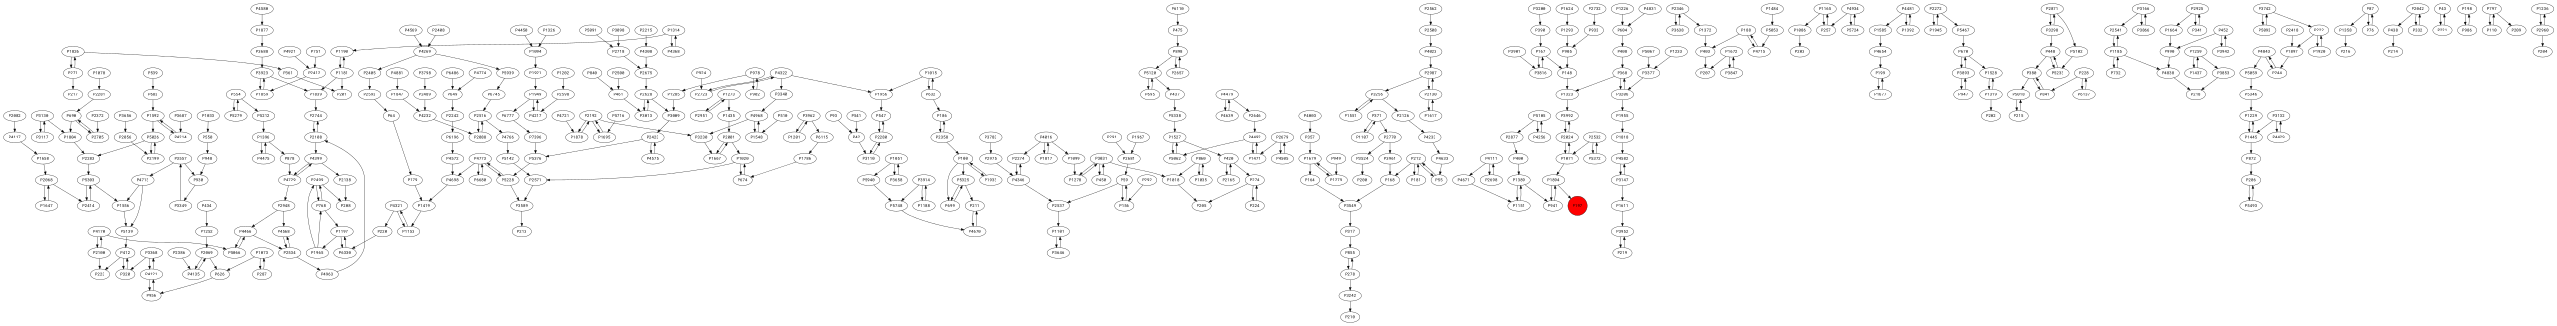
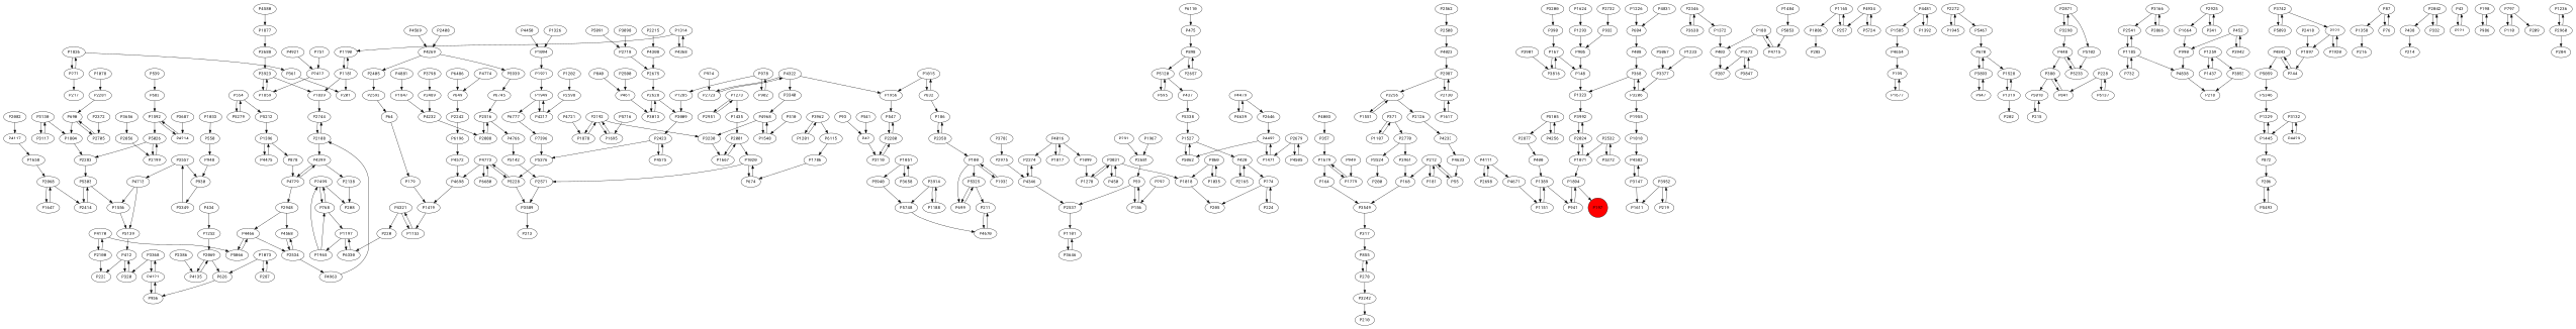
  digraph {
    fontname="Roboto Mono"
    node [fontname="Roboto Mono"]
    edge [fontname="Roboto Mono"]
    P1190
    P1181
    P201
    P1839
    P2744
    P3031
    P1278
    P1018
    P450
    P205
    P6196
    P4572
    P4698
    P1419
    P1921
    P1949
    P4217
    P6777
    P7396
    P168
    P3549
    P317
    P855
    P5062
    P1527
    P420
    P2165
    P274
    P5325
    P699
    P211
    P4670
    P2358
    P100
    P186
    P1933
    P5142
    P2571
    P3589
    P213
    P368
    P1323
    P3206
    P3992
    P1955
    P2024
    P5303
    P1556
    P2414
    P5139
    P412
    P6110
    P475
    P898
    P2657
    P5120
    P6680
    P4773
    P5228
    P2108
    P4399
    P4729
    P2138
    P4505
    P2679
    P1471
    P4492
    P2346
    P3638
    P1372
    P403
    P1071
    P1894
    P1165
    P257
    P1086
    P203
    P3130
    P1804
    P3117
    P2283
    P4654
    P199
    P1677
    P4575
    P2423
    P5376
    P3783
    P2975
    P4346
    P2537
    P2274
    P4481
    P1585
    P1392
    P181
    P212
    P55
    P167
    P148
    P3816
    P2001
    P1020
    P1667
    P674
    P357
    P1679
    P1279
    P164
    P2532
    P5372
    P197 [fillcolor=red shape=circle style=filled]
    P941
    P2088
    P2516
    P4766
    P3147
    P1611
    P4582
    P3952
    P219
    P840
    P461
    P3013
    P2628
    P768
    P1197
    P2499
    P6330
    P1965
    P208
    P2948
    P4568
    P4466
    P2192
    P3230
    P1878
    P1695
    P3242
    P210
    P1153
    P2272
    P1945
    P5467
    P670
    P2534
    P4963
    P2130
    P2987
    P1617
    P3256
    P1551
    P2126
    P2871
    P3298
    P5102
    P448
    P5233
    P380
    P905
    P947
    P3893
    P1528
    P4232
    P2056
    P2199
    P5026
    P3166
    P2541
    P3866
    P1185
    P4838
    P732
    P4968
    P1548
    P3646
    P1101
    P4233
    P4633
    P1319
    P202
    P224
    P228
    P6137
    P841
    P1389
    P1151
    P223
    P320
    P408
    P4843
    P5059
    P244
    P5346
    P1229
    P2705
    P690
    P6745
    P3098
    P2718
    P2675
    P437
    P695
    P215
    P5018
    P42
    P3110
    P2280
    P547
    P1877
    P3688
    P3923
    P1859
    P2681
    P59
    P156
    P2925
    P1664
    P341
    P990
    P5748
    P4321
    P220
    P3914
    P1188
    P5338
    P1897
    P4881
    P1847
    P4256
    P5105
    P2877
    P400
    P1658
    P2068
    P1647
    P218
    P87
    P1358
    P76
    P216
    P179
    P1273
    P1435
    P2951
    P1202
    P2598
    P4117
    P3942
    P452
    P4214
    P1592
    P1099
    P554
    P5279
    P5212
    P1396
    P3009
    P207
    P5716
    P438
    P214
    P872
    P206
    P5493
    P390
    P3557
    P930
    P4713
    P3349
    P1956
    P860
    P1035
    P626
    P956
    P4121
    P3368
    P4016
    P1817
    P649
    P2242
    n282 [label=P1826]
    P271
    P361
    P217
    P1259
    P1437
    P3853
    P3742
    P5093
    P222
    P1920
    P949
    P4475
    P878
    P43
    P221
    P4934
    P5724
    P2770
    P3524
    P3961
    P200
    P1786
    P1967
    P1051
    P3658
    P5940
    P5066
    P3962
    P1201
    P6115
    P541
    P5067
    P3377
    P4170
    P2100
    P4831
    P604
    P371
    P1107
    P2069
    P4135
    P2593
    P64
    P902
    P978
    P1285
    P2412
    P2408
    P4269
    P5939
    P2405
    P1445
    P198
    P986
    P3798
    P2489
    P5091
    P291
    P1094
    P797
    P110
    P209
    P2042
    P332
    P550
    P948
    P1484
    P5053
    P4715
    P188
    P3847
    P1672
    P3200
    P6486
    P2562
    P2508
    P4023
    P3132
    P4429
    P4322
    P2723
    P3340
    P1236
    P2960
    P204
    P2646
    P751
    P1073
    P287
    P1314
    P4368
    P2215
    P4308
    P1624
    P1293
    P292
    P278
    P1818
    P4774
    P93
    P4479
    P4639
    P510
    P1252
    P1015
    P632
    P2386
    P434
    P2500
    P4580
    P1326
    P4111
    P2698
    P4671
    P1226
    P4921
    P683
    P1033
    P2082
    P3687
    P4003
    P2372
    P539
    P3901
    P1233
    P4721
    P2418
    P4569
    P924
    P2281
    P4450
    P3656
    P1078
    P933
    P2732
    P1190 -> P1181
    P1181 -> P1190
    P1181 -> P201
    P1181 -> P1839
    P1839 -> P2744
    P2744 -> P2108
    P3031 -> P1278
    P3031 -> P1018
    P3031 -> P450
    P1278 -> P3031
    P1018 -> P205
    P450 -> P3031
    P6196 -> P4572
    P4572 -> P4698
    P4698 -> P1419
    P1419 -> P1153
    P1921 -> P1949
    P1949 -> P4217
    P1949 -> P6777
    P4217 -> P1949
    P6777 -> P7396
    P7396 -> P5376
    P168 -> P3549
    P3549 -> P317
    P317 -> P855
    P855 -> P278
    P5062 -> P1527
    P1527 -> P5062
    P1527 -> P420
    P420 -> P2165
    P420 -> P274
    P2165 -> P420
    P274 -> P205
    P274 -> P224
    P5325 -> P699
    P5325 -> P211
    P699 -> P5325
    P211 -> P4670
    P4670 -> P211
    P2358 -> P100
    P2358 -> P186
    P100 -> P5325
    P100 -> P699
    P100 -> P1933
    P186 -> P2358
    P1933 -> P100
    P5142 -> P2571
    P2571 -> P3589
    P3589 -> P213
    P368 -> P1323
    P368 -> P3206
    P1323 -> P3992
    P3206 -> P368
    P3206 -> P1955
    P3992 -> P2024
    P1955 -> P1818
    P2024 -> P3992
    P2024 -> P1071
    P5303 -> P1556
    P5303 -> P2414
    P1556 -> P5139
    P2414 -> P5303
    P5139 -> P412
    P412 -> P223
    P412 -> P320
    P6110 -> P475
    P475 -> P898
    P898 -> P2657
    P898 -> P5120
    P2657 -> P898
    P5120 -> P437
    P5120 -> P695
    P6680 -> P4773
    P4773 -> P4698
    P4773 -> P6680
    P4773 -> P5228
    P5228 -> P3589
    P5228 -> P4773
    P2108 -> P2744
    P2108 -> P4399
    P4399 -> P4729
    P4399 -> P2138
    P4729 -> P4399
    P4729 -> P2948
    P2138 -> P208
    P4505 -> P2679
    P2679 -> P4505
    P2679 -> P1471
    P1471 -> P4492
    P4492 -> P5062
    P4492 -> P1471
    P2346 -> P3638
    P2346 -> P1372
    P3638 -> P2346
    P1372 -> P403
    P403 -> P207
    P1071 -> P2024
    P1071 -> P1894
    P1894 -> P197
    P1894 -> P941
    P1165 -> P257
    P1165 -> P1086
    P257 -> P1165
    P1086 -> P203
    P3130 -> P1804
    P3130 -> P3117
    P1804 -> P2283
    P3117 -> P3130
    P2283 -> P5303
    P4654 -> P199
    P199 -> P1677
    P1677 -> P199
    P4575 -> P2423
    P2423 -> P4575
    P2423 -> P5376
    P5376 -> P5228
    P3783 -> P2975
    P2975 -> P4346
    P4346 -> P2537
    P4346 -> P2274
    P2537 -> P1101
    P2274 -> P4346
    P4481 -> P1585
    P4481 -> P1392
    P1585 -> P4654
    P1392 -> P4481
    P181 -> P212
    P212 -> P168
    P212 -> P181
    P212 -> P55
    P55 -> P212
    P167 -> P148
    P167 -> P3816
    P148 -> P1323
    P3816 -> P167
    P2001 -> P1020
    P2001 -> P1667
    P1020 -> P2571
    P1020 -> P674
    P1667 -> P2001
    P674 -> P1020
    P357 -> P1679
    P1679 -> P1279
    P1679 -> P164
    P1279 -> P1679
    P164 -> P3549
    P2532 -> P1071
    P2532 -> P5372
    P5372 -> P2532
    P941 -> P1894
    P2088 -> P2516
    P2516 -> P2088
    P2516 -> P4766
    P4766 -> P5142
    P3147 -> P1611
    P3147 -> P4582
-   P1611 -> P3952
+   P3952 -> P1611
    P4582 -> P3147
    P3952 -> P219
    P219 -> P3952
    P840 -> P461
    P461 -> P3013
    P3013 -> P2628
    P2628 -> P3013
    P2628 -> P3009
    P768 -> P1197
    P768 -> P2499
    P1197 -> P6330
    P1197 -> P1965
    P2499 -> P768
    P2499 -> P208
    P6330 -> P1197
    P1965 -> P768
    P1965 -> P2499
    P2948 -> P4568
    P2948 -> P4466
    P4568 -> P2534
    P4466 -> P2534
    P4466 -> P5066
    P2192 -> P3230
    P2192 -> P1878
    P2192 -> P1695
    P3230 -> P1667
    P1878 -> P2192
    P1695 -> P2192
    P3242 -> P210
    P1153 -> P4321
    P2272 -> P1945
    P2272 -> P5467
    P1945 -> P2272
    P5467 -> P670
    P670 -> P3893
    P670 -> P1528
    P2534 -> P4568
    P2534 -> P4963
    P4963 -> P2108
    P2130 -> P2987
    P2130 -> P1617
    P2987 -> P2130
    P2987 -> P3256
    P1617 -> P2130
    P3256 -> P1551
    P3256 -> P2126
    P1551 -> P3256
    P2126 -> P4233
    P2871 -> P3298
    P2871 -> P5102
    P3298 -> P2871
    P3298 -> P448
    P5102 -> P5233
    P448 -> P5233
    P448 -> P380
    P5233 -> P448
    P380 -> P841
    P380 -> P5018
    P905 -> P148
    P947 -> P3893
    P3893 -> P670
    P3893 -> P947
    P1528 -> P1319
    P4232 -> P2088
    P2056 -> P2199
    P2199 -> P5026
    P5026 -> P2283
    P5026 -> P2199
    P3166 -> P2541
    P3166 -> P3866
    P2541 -> P1185
    P3866 -> P3166
    P1185 -> P2541
    P1185 -> P4838
    P1185 -> P732
    P4838 -> P218
    P732 -> P1185
    P4968 -> P3230
    P4968 -> P1548
    P1548 -> P4968
    P3646 -> P1101
    P1101 -> P3646
    P4233 -> P4633
    P4633 -> P55
    P1319 -> P1528
    P1319 -> P202
    P224 -> P274
    P228 -> P6137
    P228 -> P841
    P6137 -> P228
    P841 -> P380
    P1389 -> P941
    P1389 -> P1151
    P1151 -> P1389
    P320 -> P412
    P408 -> P368
    P4843 -> P5059
    P4843 -> P244
    P5059 -> P5346
    P244 -> P4843
    P5346 -> P1229
    P1229 -> P1445
    P2705 -> P690
    P690 -> P1804
    P690 -> P2705
    P6745 -> P2516
    P3098 -> P2718
    P2718 -> P2675
    P2675 -> P2628
    P437 -> P5338
    P695 -> P5120
    P215 -> P5018
    P5018 -> P215
    P42 -> P3110
    P3110 -> P2280
    P2280 -> P3110
    P2280 -> P547
    P547 -> P2280
    P1877 -> P3688
    P3688 -> P3923
    P3923 -> P1839
    P3923 -> P1859
    P1859 -> P3923
    P2681 -> P59
    P59 -> P2537
    P59 -> P156
    P156 -> P59
    P2925 -> P1664
    P2925 -> P341
    P1664 -> P990
    P341 -> P2925
    P990 -> P4838
    P5748 -> P4670
    P4321 -> P1153
    P4321 -> P220
    P220 -> P6330
    P3914 -> P5748
    P3914 -> P1188
    P1188 -> P3914
    P5338 -> P1527
    P1897 -> P244
    P4881 -> P1847
    P1847 -> P4232
    P4256 -> P5105
    P5105 -> P4256
    P5105 -> P2877
    P2877 -> P400
    P400 -> P1389
    P1658 -> P2068
    P2068 -> P2414
    P2068 -> P1647
    P1647 -> P2068
    P87 -> P1358
    P87 -> P76
    P1358 -> P216
    P76 -> P87
    P179 -> P1419
    P1273 -> P1435
    P1273 -> P2951
    P1435 -> P2001
    P2951 -> P1273
    P1202 -> P2598
    P2598 -> P4217
    P4117 -> P1658
    P3942 -> P452
    P452 -> P990
    P452 -> P3942
    P4214 -> P1592
    P1592 -> P5026
    P1592 -> P4214
    P1099 -> P1278
    P554 -> P5279
    P554 -> P5212
    P5279 -> P554
    P5212 -> P1396
    P1396 -> P4475
    P1396 -> P878
    P3009 -> P2423
    P5716 -> P1695
    P438 -> P214
    P872 -> P206
    P206 -> P5493
    P5493 -> P206
    P390 -> P167
    P3557 -> P930
    P3557 -> P4713
    P930 -> P3349
    P4713 -> P1556
    P4713 -> P5139
    P3349 -> P3557
    P1956 -> P547
    P860 -> P1018
    P860 -> P1035
    P1035 -> P860
    P626 -> P956
    P956 -> P4121
    P4121 -> P956
    P4121 -> P3368
    P3368 -> P320
    P3368 -> P4121
    P4016 -> P2274
    P4016 -> P1099
    P4016 -> P1817
    P1817 -> P4016
    P649 -> P2242
    P2242 -> P6196
    n282 -> P271
    n282 -> P361
    P271 -> n282
    P271 -> P217
    P361 -> P201
    P1259 -> P1437
    P1259 -> P3853
    P1437 -> P1259
    P3853 -> P218
    P3742 -> P5093
    P3742 -> P222
    P5093 -> P3742
    P222 -> P1897
    P222 -> P1920
    P1920 -> P222
    P949 -> P1279
    P4475 -> P1396
    P878 -> P4729
    P43 -> P221
    P221 -> P43
    P4934 -> P257
    P4934 -> P5724
    P5724 -> P4934
    P2770 -> P3524
    P2770 -> P3961
    P3524 -> P200
    P3961 -> P168
    P1786 -> P674
    P1967 -> P2681
    P1051 -> P3658
    P1051 -> P5940
    P3658 -> P1051
    P5940 -> P5748
    P5066 -> P4466
    P3962 -> P1201
    P3962 -> P6115
    P1201 -> P3962
    P6115 -> P1786
    P541 -> P42
    P5067 -> P3377
    P3377 -> P3206
    P4170 -> P5066
    P4170 -> P2100
    P2100 -> P223
    P2100 -> P4170
    P4831 -> P604
    P604 -> P408
    P371 -> P2770
    P371 -> P1107
    P1107 -> P371
    P2069 -> P626
    P2069 -> P4135
    P4135 -> P2069
    P2593 -> P64
    P64 -> P179
    P902 -> P978
    P978 -> P902
    P978 -> P1285
    P1285 -> P3009
    P2412 -> P1859
    P2408 -> P4269
    P4269 -> P5939
    P4269 -> P2405
    P5939 -> P6745
    P2405 -> P2593
    P1445 -> P1229
    P1445 -> P872
    P198 -> P986
    P986 -> P198
    P3798 -> P2489
    P2489 -> P4232
    P5091 -> P2718
    P291 -> P2681
    P1094 -> P1921
    P797 -> P110
    P797 -> P209
    P110 -> P797
    P2042 -> P438
    P2042 -> P332
    P332 -> P2042
    P550 -> P948
    P948 -> P930
    P1484 -> P5053
    P5053 -> P4715
    P4715 -> P188
    P188 -> P403
    P188 -> P4715
    P3847 -> P1672
    P1672 -> P207
    P1672 -> P3847
    P3200 -> P390
    P6486 -> P649
    P2562 -> P2508
    P2508 -> P4023
    P4023 -> P2987
    P3132 -> P1445
    P3132 -> P4429
    P4429 -> P3132
    P4322 -> P1956
    P4322 -> P2723
    P4322 -> P3340
    P2723 -> P4322
    P3340 -> P4968
    P1236 -> P2960
    P2960 -> P1236
    P2960 -> P204
    P2646 -> P4492
    P751 -> P2412
    P1073 -> P626
    P1073 -> P287
    P287 -> P1073
    P1314 -> P1190
    P1314 -> P4368
    P4368 -> P1314
    P2215 -> P4308
    P4308 -> P2675
    P1624 -> P1293
    P1293 -> P905
    P292 -> P156
    P278 -> P855
    P278 -> P3242
    P1818 -> P4582
    P4774 -> P649
    P93 -> P42
    P4479 -> P2646
    P4479 -> P4639
    P4639 -> P4479
    P510 -> P1548
    P1252 -> P2069
    P1015 -> P1956
    P1015 -> P632
    P632 -> P186
    P632 -> P1015
    P2386 -> P4135
    P434 -> P1252
    P2500 -> P461
    P4580 -> P1877
    P1326 -> P1094
    P4111 -> P2698
    P4111 -> P4671
    P2698 -> P4111
    P4671 -> P1151
    P1226 -> P604
    P4921 -> P2412
    P683 -> P1592
    P1033 -> P550
    P2082 -> P4117
    P3687 -> P4214
    P4003 -> P357
    P2372 -> P2705
    P539 -> P683
    P3901 -> P3816
    P1233 -> P3377
    P4721 -> P1878
    P2418 -> P1897
    P4569 -> P4269
    P924 -> P2723
    P2281 -> P690
    P4450 -> P1094
    P3656 -> P2056
    P1078 -> P2281
    P933 -> P905
    P2732 -> P933
  }
